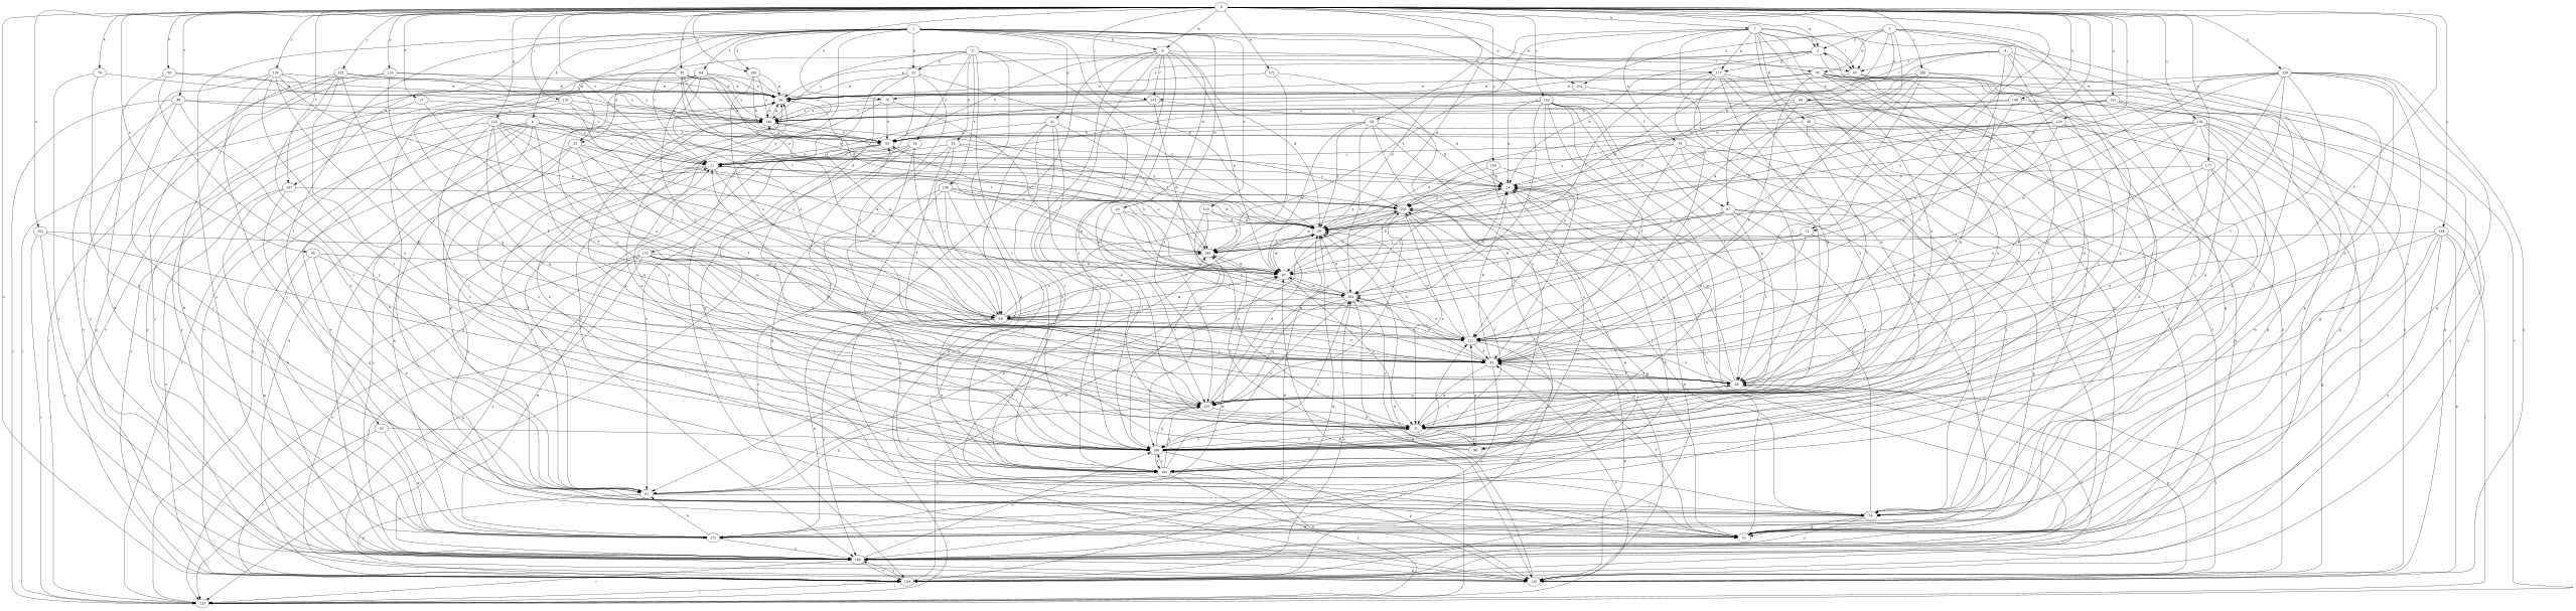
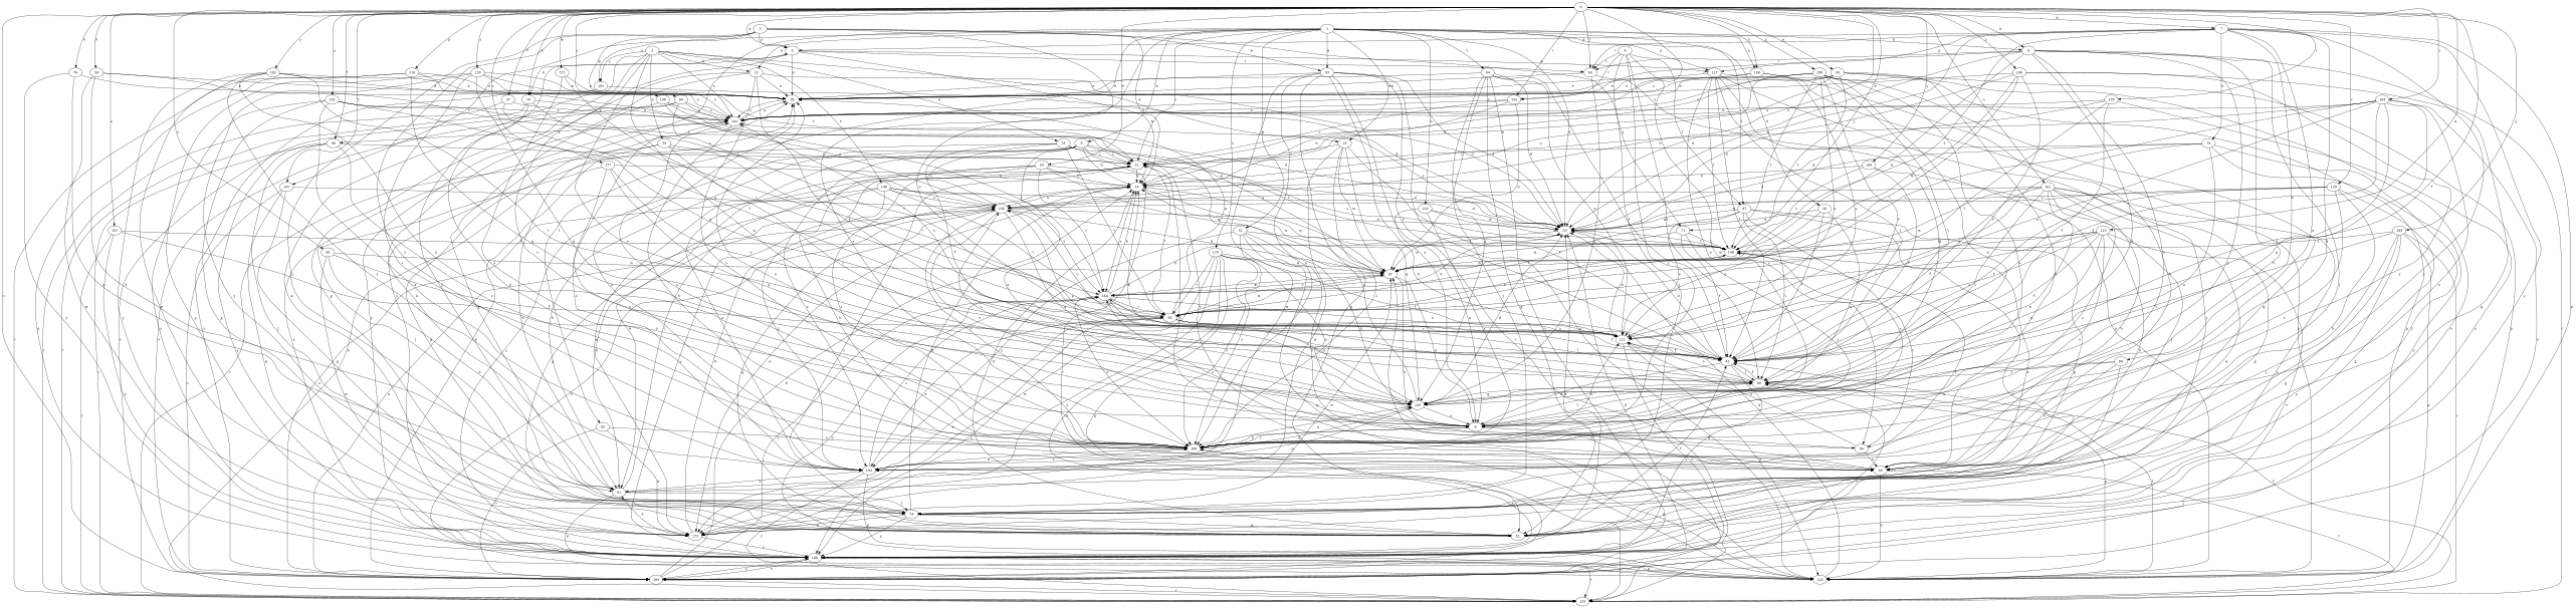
  strict digraph {
    fontname="Source Code Pro"
    node [fontname="Source Code Pro"]
    edge [fontname="Source Code Pro"]
    0
    5
    7
    8
    21
    30
    37
    40
    n9 [label=43]
    54
    58
    65
    71
    76
    78
    99
    101
    104
    108
    116
    123
    129
    130
    132
    139
    140
    147
    151
    152
    156
    163
    171
    177
    182
    184
    185
    188
    190
    117
    14
    74
    36
    29
    186
    96
    6
    79
    80
    118
    149
    180
    193
    59
    97
    133
    81
    66
    141
    89
    164
    172
    126
    51
    111
    1
    9
    13
    26
    32
    33
    83
    84
    87
    93
    110
    178
    2
    34
    35
    148
    191
    3
    94
    4
    0 -> 5 [label=a]
    0 -> 7 [label=b]
    0 -> 8 [label=b]
    0 -> 21 [label=c]
    0 -> 30 [label=e]
    0 -> 37 [label=f]
    0 -> 40 [label=f]
    0 -> n9 [label=f]
    0 -> 54 [label=h]
    0 -> 58 [label=h]
    0 -> 65 [label=i]
    0 -> 71 [label=j]
    0 -> 76 [label=k]
    0 -> 78 [label=k]
    0 -> 99 [label=n]
    0 -> 101 [label=n]
    0 -> 104 [label=n]
    0 -> 108 [label=o]
    0 -> 116 [label=p]
    0 -> 123 [label=q]
    0 -> 129 [label=r]
    0 -> 130 [label=r]
    0 -> 132 [label=r]
    0 -> 139 [label=s]
    0 -> 140 [label=s]
    0 -> 147 [label=t]
    0 -> 151 [label=u]
    0 -> 152 [label=u]
    0 -> 156 [label=u]
    0 -> 163 [label=v]
    0 -> 171 [label=w]
    0 -> 177 [label=x]
    0 -> 182 [label=y]
    0 -> 184 [label=y]
    0 -> 185 [label=y]
    0 -> 188 [label=z]
    0 -> 190 [label=z]
    5 -> 65 [label=i]
    5 -> 78 [label=k]
    5 -> 117 [label=p]
    5 -> 14 [label=b]
    5 -> 74 [label=j]
    5 -> 36 [label=e]
    7 -> 5 [label=a]
    7 -> 65 [label=i]
    7 -> 117 [label=p]
    7 -> 74 [label=j]
    7 -> 29 [label=d]
    7 -> 186 [label=y]
    7 -> 96 [label=m]
    7 -> 6 [label=a]
    7 -> 79 [label=k]
    7 -> 80 [label=k]
    7 -> 118 [label=p]
    7 -> 149 [label=t]
    8 -> 65 [label=i]
    8 -> 132 [label=r]
    8 -> 74 [label=j]
    8 -> 29 [label=d]
    8 -> 6 [label=a]
    8 -> 180 [label=x]
    8 -> 193 [label=z]
    8 -> 59 [label=h]
    8 -> 97 [label=m]
    8 -> 133 [label=r]
    21 -> 14 [label=b]
    21 -> 186 [label=y]
    21 -> 81 [label=k]
    21 -> 66 [label=i]
    30 -> 104 [label=n]
    30 -> 156 [label=u]
    30 -> 14 [label=b]
    30 -> 36 [label=e]
    30 -> 118 [label=p]
    30 -> 149 [label=t]
    30 -> 59 [label=h]
    30 -> 141 [label=s]
    37 -> 133 [label=r]
    37 -> 66 [label=i]
    37 -> 141 [label=s]
    40 -> 21 [label=c]
    40 -> 74 [label=j]
    40 -> 186 [label=y]
    40 -> 180 [label=x]
    40 -> 133 [label=r]
-   40 -> 141 [label=s]
+   141 -> 40 [label=s]
    n9 -> 14 [label=b]
    n9 -> 29 [label=d]
    n9 -> 186 [label=y]
    n9 -> 6 [label=a]
    n9 -> 89 [label=l]
    n9 -> 164 [label=v]
    54 -> 14 [label=b]
    54 -> 29 [label=d]
    54 -> 180 [label=x]
    54 -> 193 [label=z]
    54 -> 59 [label=h]
    54 -> 97 [label=m]
    54 -> 164 [label=v]
    58 -> 156 [label=u]
    58 -> 36 [label=e]
    58 -> 81 [label=k]
    58 -> 172 [label=w]
    65 -> 36 [label=e]
    65 -> 118 [label=p]
    65 -> 126 [label=q]
    71 -> n9 [label=f]
    71 -> 149 [label=t]
    71 -> 180 [label=x]
    71 -> 97 [label=m]
    76 -> 36 [label=e]
    76 -> 186 [label=y]
    76 -> 81 [label=k]
    78 -> 59 [label=h]
    78 -> 133 [label=r]
    78 -> 141 [label=s]
    78 -> 164 [label=v]
    99 -> n9 [label=f]
    99 -> 97 [label=m]
    99 -> 81 [label=k]
    99 -> 172 [label=w]
    101 -> n9 [label=f]
    101 -> 156 [label=u]
    101 -> 186 [label=y]
    101 -> 6 [label=a]
    101 -> 180 [label=x]
    101 -> 59 [label=h]
    101 -> 97 [label=m]
    101 -> 89 [label=l]
    101 -> 172 [label=w]
    101 -> 51 [label=g]
    104 -> 156 [label=u]
    104 -> 14 [label=b]
    104 -> 36 [label=e]
    104 -> 29 [label=d]
    104 -> 186 [label=y]
    104 -> 133 [label=r]
    104 -> 89 [label=l]
    104 -> 164 [label=v]
    108 -> 36 [label=e]
    108 -> 59 [label=h]
    108 -> 141 [label=s]
    108 -> 111 [label=o]
    116 -> 36 [label=e]
    116 -> 118 [label=p]
    116 -> 133 [label=r]
    116 -> 141 [label=s]
    116 -> 126 [label=q]
    123 -> n9 [label=f]
    123 -> 104 [label=n]
    123 -> 149 [label=t]
    123 -> 180 [label=x]
    123 -> 59 [label=h]
    123 -> 66 [label=i]
    123 -> 164 [label=v]
    123 -> 126 [label=q]
    123 -> 111 [label=o]
    129 -> n9 [label=f]
    129 -> 156 [label=u]
    129 -> 29 [label=d]
    129 -> 180 [label=x]
    129 -> 59 [label=h]
    129 -> 51 [label=g]
    130 -> n9 [label=f]
    130 -> 29 [label=d]
    130 -> 186 [label=y]
    130 -> 66 [label=i]
    130 -> 141 [label=s]
    132 -> 21 [label=c]
    132 -> 14 [label=b]
    132 -> 97 [label=m]
    132 -> 141 [label=s]
    139 -> 21 [label=c]
    139 -> 74 [label=j]
    139 -> 36 [label=e]
    139 -> 186 [label=y]
    139 -> 180 [label=x]
    139 -> 97 [label=m]
    139 -> 126 [label=q]
    140 -> 104 [label=n]
    140 -> 156 [label=u]
    140 -> 141 [label=s]
    140 -> 164 [label=v]
    147 -> 104 [label=n]
    147 -> 156 [label=u]
    147 -> 172 [label=w]
    147 -> 51 [label=g]
    151 -> 186 [label=y]
    151 -> 6 [label=a]
    151 -> 149 [label=t]
    151 -> 133 [label=r]
    152 -> 21 [label=c]
    152 -> 186 [label=y]
    152 -> 193 [label=z]
    152 -> 141 [label=s]
    152 -> 51 [label=g]
    152 -> 111 [label=o]
    156 -> 29 [label=d]
    156 -> 6 [label=a]
    156 -> 180 [label=x]
    156 -> 97 [label=m]
    156 -> 81 [label=k]
    156 -> 126 [label=q]
    156 -> 51 [label=g]
    163 -> n9 [label=f]
    163 -> 104 [label=n]
    163 -> 14 [label=b]
    163 -> 193 [label=z]
    163 -> 141 [label=s]
    163 -> 89 [label=l]
    163 -> 164 [label=v]
    163 -> 126 [label=q]
    163 -> 111 [label=o]
    171 -> 36 [label=e]
    171 -> 180 [label=x]
    171 -> 66 [label=i]
    177 -> 14 [label=b]
    177 -> 74 [label=j]
    177 -> 180 [label=x]
    177 -> 126 [label=q]
    177 -> 111 [label=o]
    182 -> 36 [label=e]
    182 -> 186 [label=y]
    182 -> 6 [label=a]
    182 -> 193 [label=z]
    182 -> 141 [label=s]
    182 -> 89 [label=l]
    182 -> 172 [label=w]
    184 -> 74 [label=j]
    184 -> 186 [label=y]
    184 -> 118 [label=p]
    184 -> 149 [label=t]
    184 -> 133 [label=r]
    184 -> 89 [label=l]
    184 -> 51 [label=g]
    185 -> n9 [label=f]
    185 -> 14 [label=b]
    185 -> 74 [label=j]
    185 -> 149 [label=t]
    188 -> n9 [label=f]
    188 -> 36 [label=e]
    188 -> 29 [label=d]
    188 -> 193 [label=z]
    188 -> 97 [label=m]
    188 -> 66 [label=i]
    188 -> 51 [label=g]
    190 -> n9 [label=f]
    190 -> 14 [label=b]
    190 -> 36 [label=e]
    190 -> 6 [label=a]
    190 -> 118 [label=p]
    190 -> 149 [label=t]
    190 -> 180 [label=x]
    190 -> 141 [label=s]
    190 -> 89 [label=l]
    190 -> 51 [label=g]
    190 -> 111 [label=o]
    117 -> n9 [label=f]
    117 -> 36 [label=e]
    117 -> 186 [label=y]
    117 -> 6 [label=a]
    117 -> 118 [label=p]
    117 -> 149 [label=t]
    117 -> 89 [label=l]
    117 -> 126 [label=q]
    14 -> 156 [label=u]
    14 -> 97 [label=m]
    14 -> 164 [label=v]
    14 -> 172 [label=w]
    74 -> 14 [label=b]
    74 -> 186 [label=y]
    74 -> 172 [label=w]
    74 -> 51 [label=g]
    36 -> 141 [label=s]
    29 -> 149 [label=t]
    29 -> 97 [label=m]
    29 -> 141 [label=s]
    186 -> 104 [label=n]
    186 -> 29 [label=d]
    186 -> 118 [label=p]
    186 -> 180 [label=x]
    186 -> 133 [label=r]
    186 -> 141 [label=s]
    96 -> 149 [label=t]
    96 -> 59 [label=h]
    96 -> 164 [label=v]
    96 -> 111 [label=o]
    6 -> 5 [label=a]
    6 -> 96 [label=m]
    6 -> 180 [label=x]
    6 -> 89 [label=l]
    79 -> 21 [label=c]
    79 -> 74 [label=j]
    79 -> 29 [label=d]
    79 -> 186 [label=y]
    79 -> 6 [label=a]
    79 -> 111 [label=o]
    80 -> 186 [label=y]
    80 -> 6 [label=a]
    80 -> 59 [label=h]
    80 -> 89 [label=l]
    118 -> 156 [label=u]
    118 -> 29 [label=d]
    118 -> 89 [label=l]
    149 -> 21 [label=c]
    149 -> 97 [label=m]
    180 -> 36 [label=e]
    180 -> 6 [label=a]
    180 -> 118 [label=p]
    180 -> 193 [label=z]
    180 -> 141 [label=s]
    180 -> 126 [label=q]
    180 -> 111 [label=o]
    193 -> 36 [label=e]
    193 -> 118 [label=p]
    193 -> 180 [label=x]
    193 -> 133 [label=z]
    193 -> 81 [label=k]
    193 -> 164 [label=v]
    193 -> 126 [label=q]
    59 -> 21 [label=c]
    59 -> 118 [label=p]
    59 -> 133 [label=r]
    97 -> 14 [label=b]
    97 -> 6 [label=a]
    97 -> 59 [label=h]
    97 -> 164 [label=v]
    133 -> n9 [label=f]
    133 -> 36 [label=e]
    133 -> 97 [label=m]
    81 -> 21 [label=c]
    81 -> 74 [label=j]
    81 -> 118 [label=p]
    81 -> 149 [label=t]
    81 -> 126 [label=q]
    66 -> n9 [label=f]
    66 -> 36 [label=e]
    66 -> 29 [label=d]
    66 -> 186 [label=y]
    66 -> 149 [label=t]
    66 -> 193 [label=z]
    66 -> 97 [label=m]
    66 -> 89 [label=l]
    66 -> 172 [label=w]
    66 -> 111 [label=o]
    141 -> 36 [label=e]
    141 -> 193 [label=z]
    141 -> 59 [label=h]
    89 -> n9 [label=f]
    89 -> 156 [label=u]
    89 -> 14 [label=b]
    89 -> 118 [label=p]
    89 -> 126 [label=q]
    89 -> 111 [label=o]
    164 -> 14 [label=b]
    164 -> 29 [label=d]
    164 -> 118 [label=p]
    164 -> 180 [label=x]
    164 -> 97 [label=m]
    164 -> 66 [label=i]
    164 -> 126 [label=q]
    164 -> 111 [label=o]
    172 -> 14 [label=b]
    172 -> 186 [label=y]
    172 -> 97 [label=m]
    172 -> 81 [label=k]
    126 -> 21 [label=c]
    126 -> 156 [label=u]
    126 -> 29 [label=d]
    126 -> 6 [label=a]
    51 -> 21 [label=c]
    51 -> n9 [label=f]
    51 -> 14 [label=b]
    51 -> 149 [label=t]
    111 -> n9 [label=f]
    111 -> 104 [label=n]
    111 -> 156 [label=u]
    111 -> 29 [label=d]
    111 -> 118 [label=p]
    111 -> 141 [label=s]
    1 -> 8 [label=b]
    1 -> 21 [label=c]
    1 -> 108 [label=o]
    1 -> 147 [label=t]
    1 -> 117 [label=p]
    1 -> 29 [label=d]
    1 -> 186 [label=y]
    1 -> 180 [label=x]
    1 -> 9 [label=b]
    1 -> 13 [label=b]
    1 -> 26 [label=d]
    1 -> 32 [label=e]
    1 -> 33 [label=e]
    1 -> 83 [label=l]
    1 -> 84 [label=l]
    1 -> 87 [label=l]
    1 -> 93 [label=m]
    1 -> 110 [label=o]
    1 -> 178 [label=x]
    9 -> 21 [label=c]
    9 -> 14 [label=b]
    9 -> 186 [label=y]
    9 -> 6 [label=a]
    9 -> 193 [label=z]
    9 -> 59 [label=h]
    9 -> 133 [label=r]
    9 -> 81 [label=k]
    9 -> 172 [label=w]
    13 -> n9 [label=f]
    13 -> 36 [label=e]
    13 -> 29 [label=d]
    13 -> 186 [label=y]
    13 -> 180 [label=x]
    13 -> 51 [label=g]
    26 -> n9 [label=f]
    26 -> 29 [label=d]
    26 -> 126 [label=q]
    26 -> 111 [label=o]
    32 -> 6 [label=a]
    32 -> 118 [label=p]
    32 -> 149 [label=t]
    32 -> 180 [label=x]
    32 -> 193 [label=z]
    32 -> 59 [label=h]
    33 -> 21 [label=c]
    33 -> n9 [label=f]
    33 -> 180 [label=x]
    33 -> 97 [label=m]
    33 -> 172 [label=w]
    33 -> 126 [label=q]
    83 -> 104 [label=n]
    83 -> 180 [label=x]
    83 -> 172 [label=w]
    84 -> n9 [label=f]
    84 -> 104 [label=n]
    84 -> 74 [label=j]
    84 -> 36 [label=e]
    84 -> 29 [label=d]
    84 -> 126 [label=q]
    84 -> 51 [label=g]
    84 -> 111 [label=o]
    87 -> 29 [label=d]
    87 -> 180 [label=x]
    87 -> 66 [label=i]
    87 -> 89 [label=l]
    87 -> 172 [label=w]
    87 -> 51 [label=g]
    87 -> 111 [label=o]
    93 -> n9 [label=f]
    93 -> 36 [label=e]
    93 -> 29 [label=d]
    93 -> 6 [label=a]
    93 -> 118 [label=p]
    93 -> 180 [label=x]
    93 -> 133 [label=r]
    93 -> 172 [label=w]
    93 -> 51 [label=g]
    110 -> 29 [label=d]
    110 -> 6 [label=a]
    110 -> 149 [label=t]
    110 -> 180 [label=x]
    178 -> n9 [label=f]
    178 -> 104 [label=n]
    178 -> 186 [label=y]
    178 -> 6 [label=a]
    178 -> 118 [label=p]
    178 -> 180 [label=x]
    178 -> 97 [label=m]
    178 -> 66 [label=i]
    178 -> 172 [label=w]
    2 -> 180 [label=x]
    2 -> 141 [label=s]
+   2 -> 172 [label=w]
    2 -> 126 [label=q]
    2 -> 51 [label=g]
    2 -> 13 [label=b]
    2 -> 33 [label=e]
    2 -> 34 [label=e]
    2 -> 35 [label=e]
    2 -> 148 [label=t]
    2 -> 191 [label=z]
    34 -> 21 [label=c]
    34 -> 133 [label=r]
    34 -> 81 [label=k]
    34 -> 66 [label=i]
    34 -> 89 [label=l]
    35 -> 21 [label=c]
    35 -> n9 [label=f]
    35 -> 156 [label=u]
    35 -> 149 [label=t]
    35 -> 66 [label=i]
    35 -> 51 [label=g]
    148 -> 104 [label=n]
    148 -> 156 [label=u]
    148 -> 29 [label=d]
    148 -> 193 [label=z]
    148 -> 66 [label=i]
    148 -> 164 [label=v]
    148 -> 51 [label=g]
    191 -> 104 [label=n]
    191 -> 29 [label=d]
    3 -> 5 [label=a]
    3 -> 71 [label=j]
    3 -> 14 [label=b]
    3 -> 74 [label=j]
    3 -> 193 [label=z]
    3 -> 111 [label=o]
    3 -> 93 [label=m]
    3 -> 191 [label=z]
    3 -> 94 [label=m]
    94 -> 104 [label=n]
    94 -> 29 [label=d]
    94 -> 81 [label=k]
    94 -> 66 [label=i]
    94 -> 141 [label=s]
    4 -> 65 [label=i]
    4 -> 132 [label=r]
    4 -> 74 [label=j]
    4 -> 96 [label=m]
    4 -> 193 [label=z]
    4 -> 89 [label=l]
    4 -> 87 [label=l]
  }
